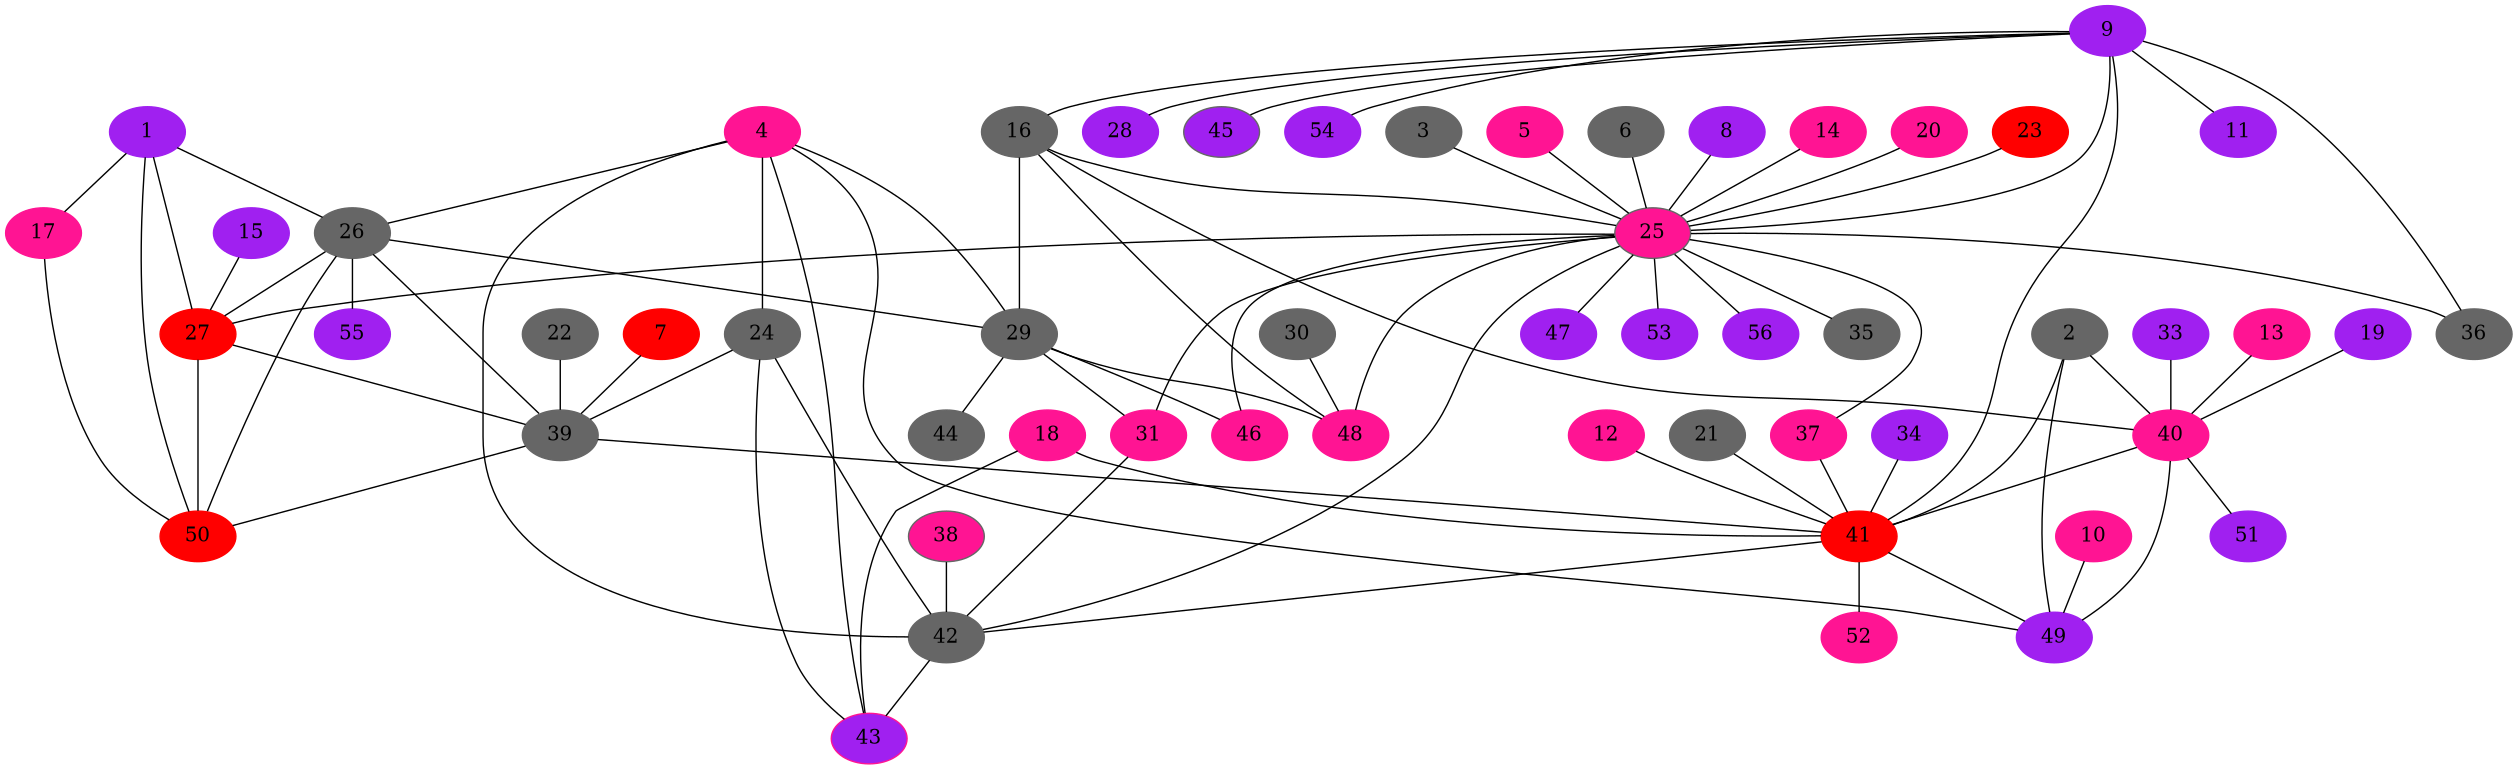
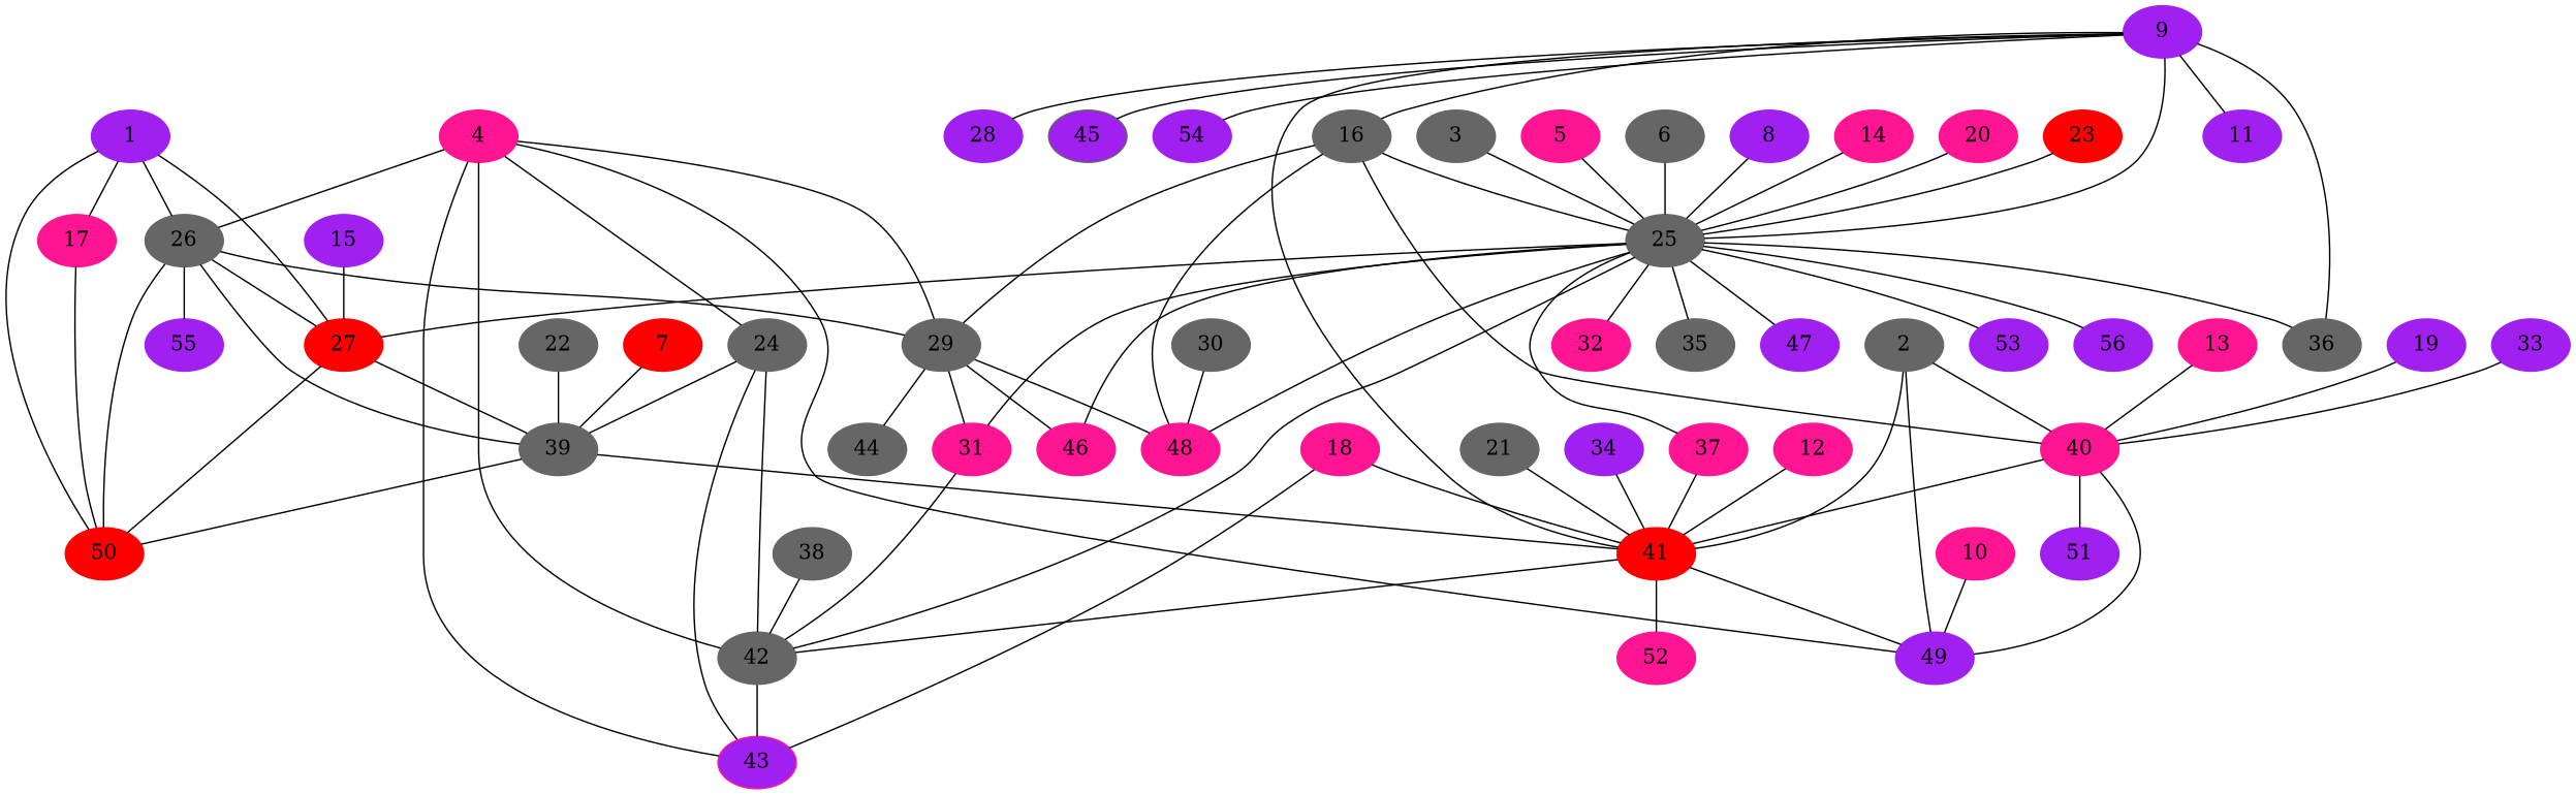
  graph {
    node [color=gray40 style=filled]
    edge [weight=1.0]
    1 [color=purple]
    26
    27 [color=red]
    50 [color=red]
    17 [color=deeppink]
    39
    29
    55 [color=purple]
    41 [color=red]
    40 [color=deeppink]
    2
    49 [color=purple]
    51 [color=purple]
    42
    52 [color=deeppink]
    3
-   25 [fillcolor=deeppink]
+   25
    31 [color=deeppink]
    48 [color=deeppink]
+   32 [color=deeppink]
    35
    36
    37 [color=deeppink]
    47 [color=purple]
    53 [color=purple]
    56 [color=purple]
    46 [color=deeppink]
    4 [color=deeppink]
    24
    43 [color=deeppink fillcolor=purple]
    44
    5 [color=deeppink]
    6
    7 [color=red]
    8 [color=purple]
    9 [color=purple]
    11 [color=purple]
    16
    28 [color=purple]
    45 [fillcolor=purple]
    54 [color=purple]
    10 [color=deeppink]
    12 [color=deeppink]
    13 [color=deeppink]
    14 [color=deeppink]
    15 [color=purple]
    18 [color=deeppink]
    19 [color=purple]
    20 [color=deeppink]
    21
    22
    23 [color=red]
    30
    33 [color=purple]
    34 [color=purple]
-   38 [fillcolor=deeppink]
+   38
    1 -- 26
    1 -- 27
    1 -- 50
    1 -- 17
    26 -- 27
    26 -- 50
    26 -- 39
    26 -- 29
    26 -- 55
    27 -- 50
    27 -- 39
    17 -- 50
    39 -- 50
    39 -- 41
    29 -- 31
    29 -- 48
    29 -- 46
    29 -- 44
    41 -- 49
    41 -- 42
    41 -- 52
    40 -- 41 [weight=2.0]
    40 -- 49 [weight=2.0]
    40 -- 51
    2 -- 41
    2 -- 40 [weight=2.0]
    2 -- 49
    42 -- 43 [weight=2.0]
    3 -- 25
    25 -- 27
    25 -- 42
    25 -- 31
    25 -- 48
+   25 -- 32
    25 -- 35
    25 -- 36
    25 -- 37
    25 -- 47
    25 -- 53
    25 -- 56
    25 -- 46 [weight=2.0]
    31 -- 42
    37 -- 41
    4 -- 26
    4 -- 29
    4 -- 49
    4 -- 42 [weight=2.0]
    4 -- 24
    4 -- 43
    24 -- 39
    24 -- 42 [weight=2.0]
    24 -- 43
    5 -- 25
    6 -- 25
    7 -- 39
    8 -- 25
    9 -- 41
    9 -- 25 [weight=3.0]
    9 -- 36 [weight=3.0]
    9 -- 11
    9 -- 16
    9 -- 28
    9 -- 45
    9 -- 54
    16 -- 29 [weight=2.0]
    16 -- 40
    16 -- 25 [weight=2.0]
    16 -- 48 [weight=2.0]
    10 -- 49
    12 -- 41
    13 -- 40
    14 -- 25
    15 -- 27
    18 -- 41
    18 -- 43
    19 -- 40
    20 -- 25
    21 -- 41
    22 -- 39
    23 -- 25
    30 -- 48
    33 -- 40
    34 -- 41
    38 -- 42
  }
